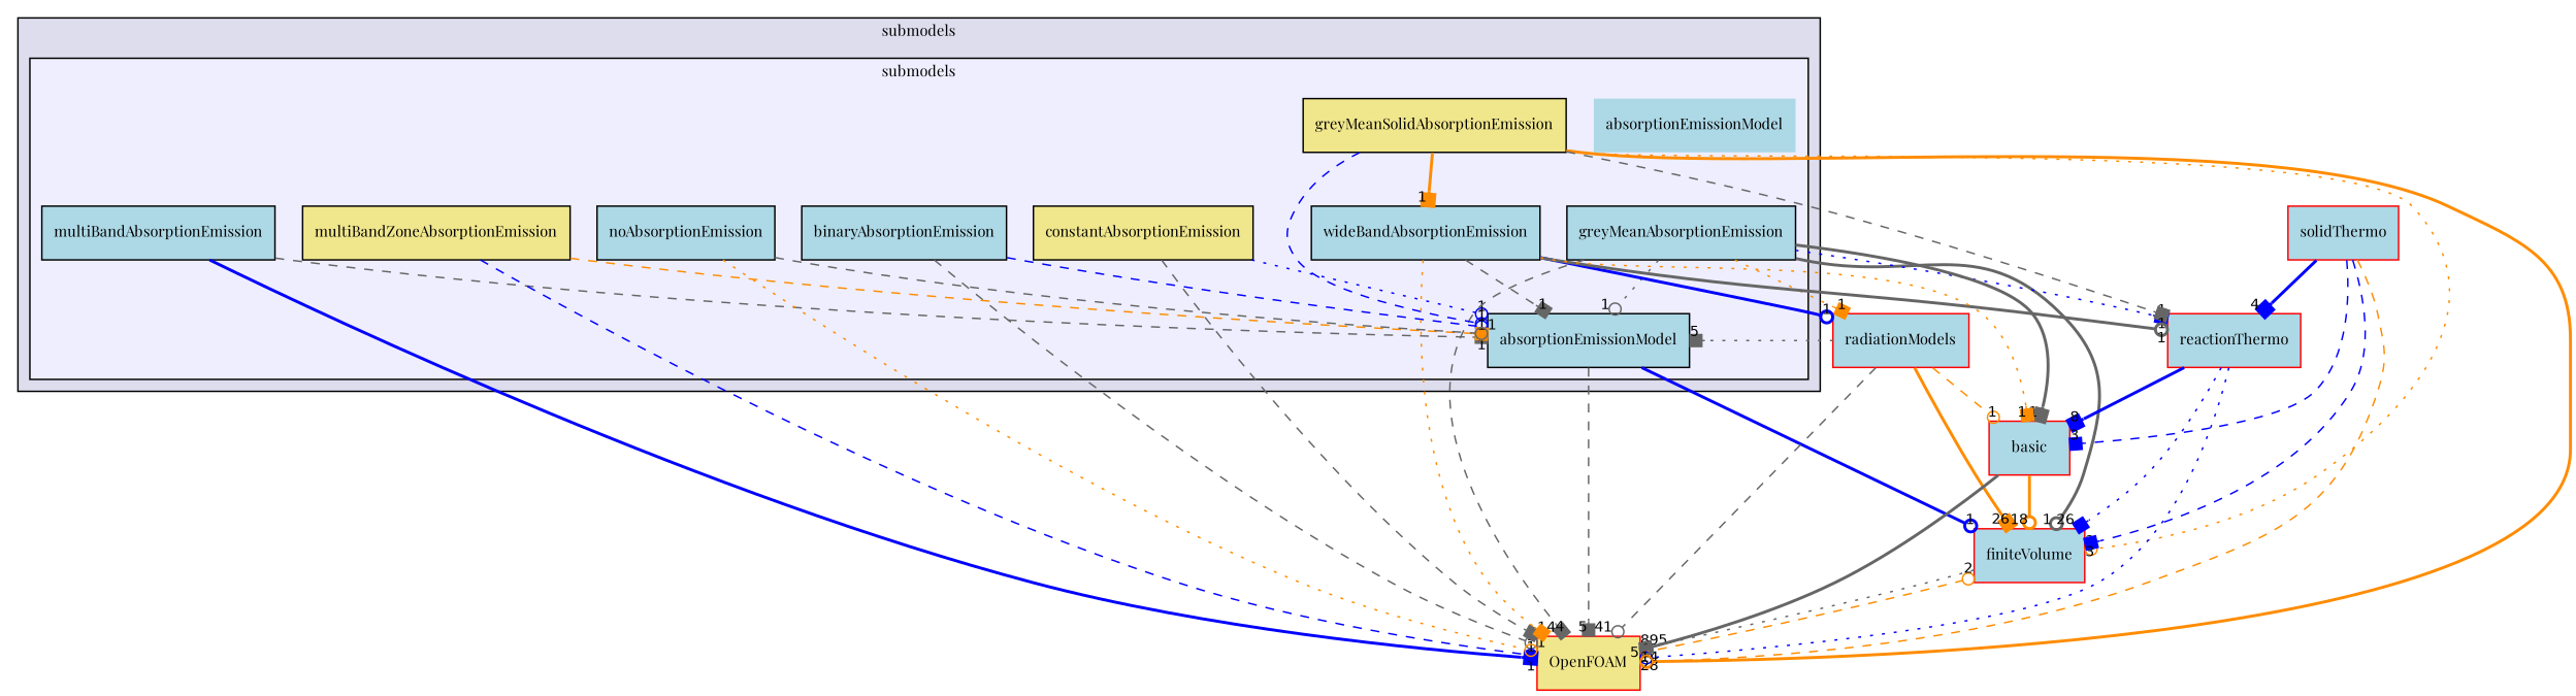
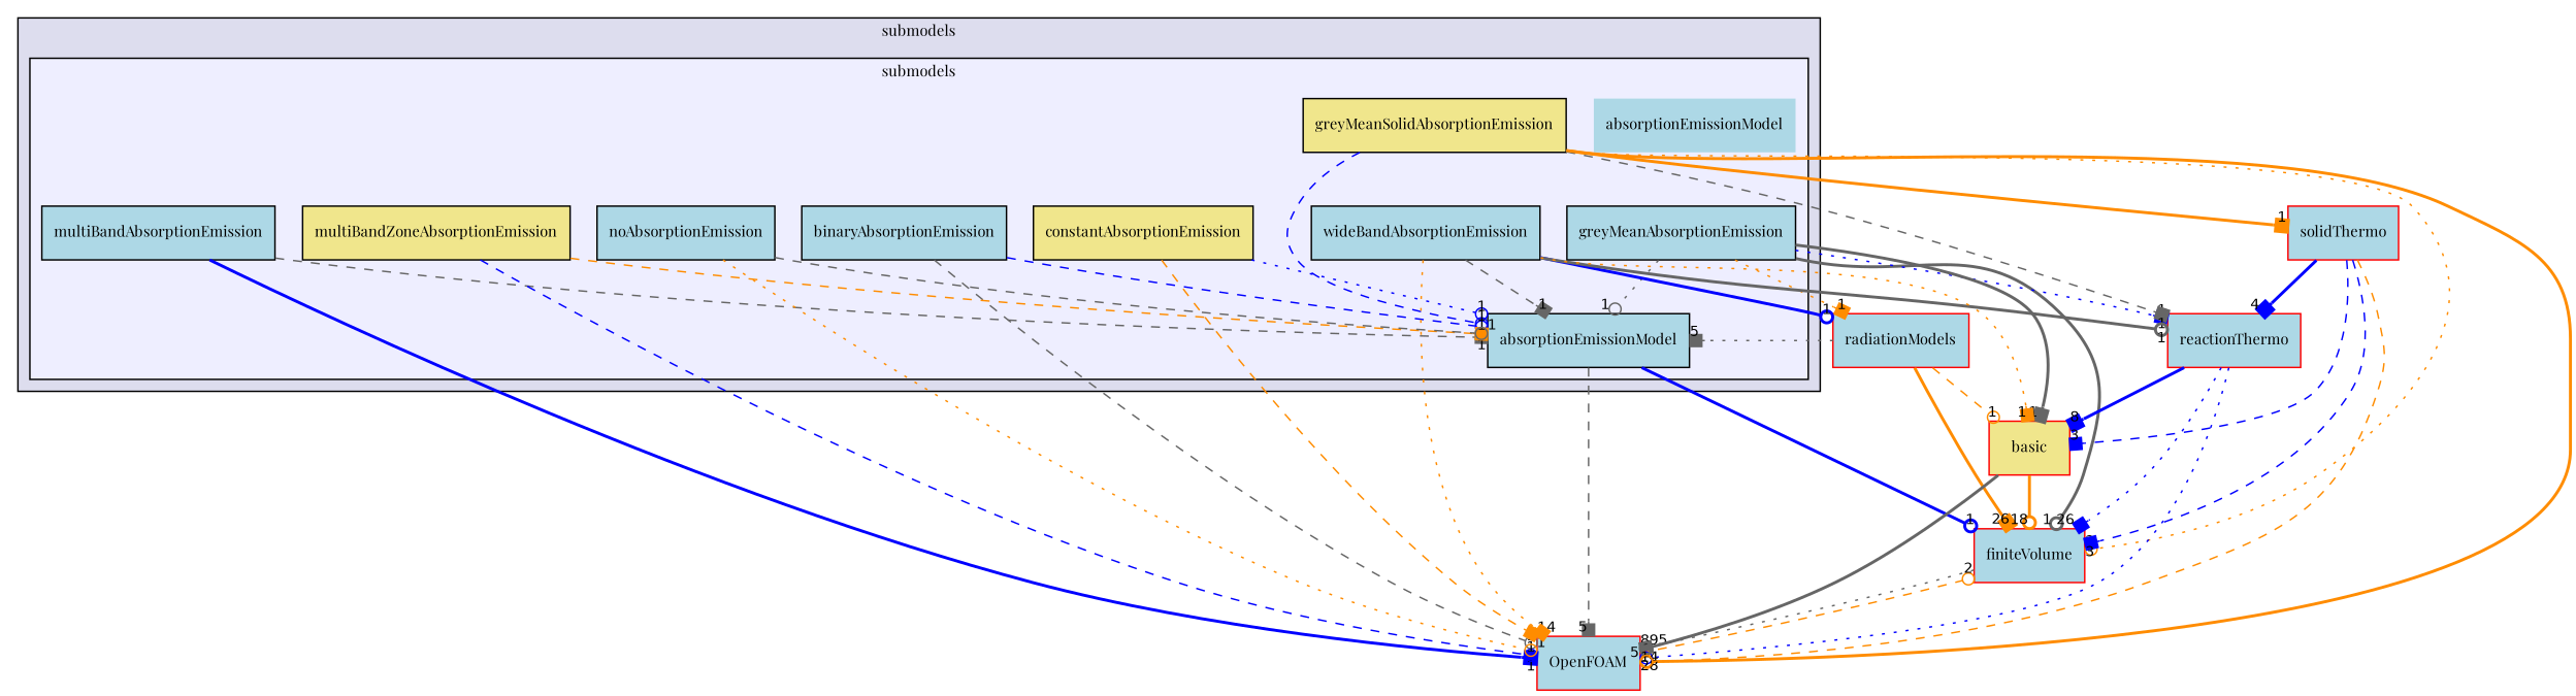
  digraph {
    compound=true
    fontname="Playfair Display"
    node [fontname="Playfair Display" fontsize=10 shape=box style=filled fillcolor=lightblue color=black]
    edge [headlabel=1 labeldistance=1.5 labelfontname=Helvetica labelfontsize=10 color=gray40 style=dashed arrowhead=box fontname="Playfair Display"]
    n1 [label=absorptionEmissionModel shape=plaintext color=""]
    n2 [label=absorptionEmissionModel]
    n3 [label=binaryAbsorptionEmission]
    n4 [fillcolor=khaki label=constantAbsorptionEmission]
    n5 [label=greyMeanAbsorptionEmission]
    n6 [fillcolor=khaki label=greyMeanSolidAbsorptionEmission]
    n7 [label=multiBandAbsorptionEmission]
    n8 [fillcolor=khaki label=multiBandZoneAbsorptionEmission]
    n9 [label=noAbsorptionEmission]
    n10 [label=wideBandAbsorptionEmission]
    n11 [color=red label=finiteVolume]
-   n12 [color=red label=OpenFOAM fillcolor=khaki]
+   n12 [color=red label=OpenFOAM]
    n13 [color=red label=radiationModels]
    n14 [color=red label=reactionThermo]
-   n15 [color=red label=basic]
+   n15 [color=red label=basic fillcolor=khaki]
    n16 [color=red label=solidThermo]
    subgraph cluster_1 {
      bgcolor="#ddddee"
      fontsize=10
      label=submodels
      pencolor=black
      subgraph cluster_2 {
        bgcolor="#eeeeff"
        fontsize=10
        pencolor=black
        n1
        n2
        n3
        n4
        n5
        n6
        n7
        n8
        n9
        n10
      }
    }
    n2 -> n11 [color=blue style=bold arrowhead=odot]
    n2 -> n12 [headlabel=5]
    n3 -> n2 [color=blue arrowhead=odot]
    n3 -> n12 [arrowhead=odot]
    n4 -> n2 [color=blue style=dotted arrowhead=odot]
-   n4 -> n12
+   n4 -> n12 [color=darkorange]
    n5 -> n2 [style=dotted arrowhead=odot]
    n5 -> n11 [style=bold arrowhead=odot]
-   n5 -> n12 [headlabel=4]
    n5 -> n13 [color=darkorange style=dotted]
    n5 -> n14 [color=blue style=dotted]
    n5 -> n15 [style=bold]
    n6 -> n2 [color=blue arrowhead=odot]
    n6 -> n11 [headlabel=2 color=darkorange style=dotted arrowhead=odot]
    n6 -> n12 [headlabel=2 color=darkorange style=bold arrowhead=odot]
    n6 -> n14
-   n6 -> n10 [color=darkorange style=bold]
+   n6 -> n16 [color=darkorange style=bold]
    n7 -> n2
    n7 -> n12 [color=blue style=bold]
    n8 -> n2 [color=darkorange]
    n8 -> n12 [color=blue arrowhead=odot]
    n9 -> n2 [arrowhead=odot]
    n9 -> n12 [color=darkorange style=dotted arrowhead=odot]
    n10 -> n2
    n10 -> n12 [headlabel=4 color=darkorange style=dotted]
    n10 -> n13 [color=blue style=bold arrowhead=odot]
    n10 -> n14 [style=bold arrowhead=odot]
    n10 -> n15 [color=darkorange style=dotted]
    n11 -> n12 [headlabel=895 style=dotted]
    n12 -> n11 [headlabel=2 color=darkorange arrowhead=odot]
    n13 -> n2 [headlabel=5 style=dotted]
    n13 -> n11 [headlabel=26 color=darkorange style=bold]
-   n13 -> n12 [headlabel=41 arrowhead=odot]
    n13 -> n15 [color=darkorange arrowhead=odot]
    n14 -> n11 [headlabel=26 color=blue style=dotted]
    n14 -> n12 [headlabel=28 color=blue style=dotted arrowhead=odot]
    n14 -> n15 [headlabel=8 color=blue style=bold]
    n15 -> n11 [headlabel=18 color=darkorange style=bold arrowhead=odot]
    n15 -> n12 [headlabel=14 style=bold arrowhead=odot]
    n16 -> n11 [headlabel=3 color=blue]
    n16 -> n12 [headlabel=5 color=darkorange arrowhead=odot]
    n16 -> n14 [headlabel=4 color=blue style=bold]
    n16 -> n15 [headlabel=3 color=blue]
  }
